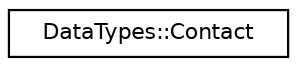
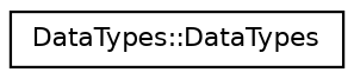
  digraph {
    rankdir=LR
-   n1 [color=black fillcolor=white fontname=Helvetica fontsize=10 height=0.2 label="DataTypes::Contact" shape=record style=filled width=0.4]
+   n1 [color=black fillcolor=white fontname=Helvetica fontsize=10 height=0.2 label="DataTypes::DataTypes" shape=record style=filled width=0.4]
  }
